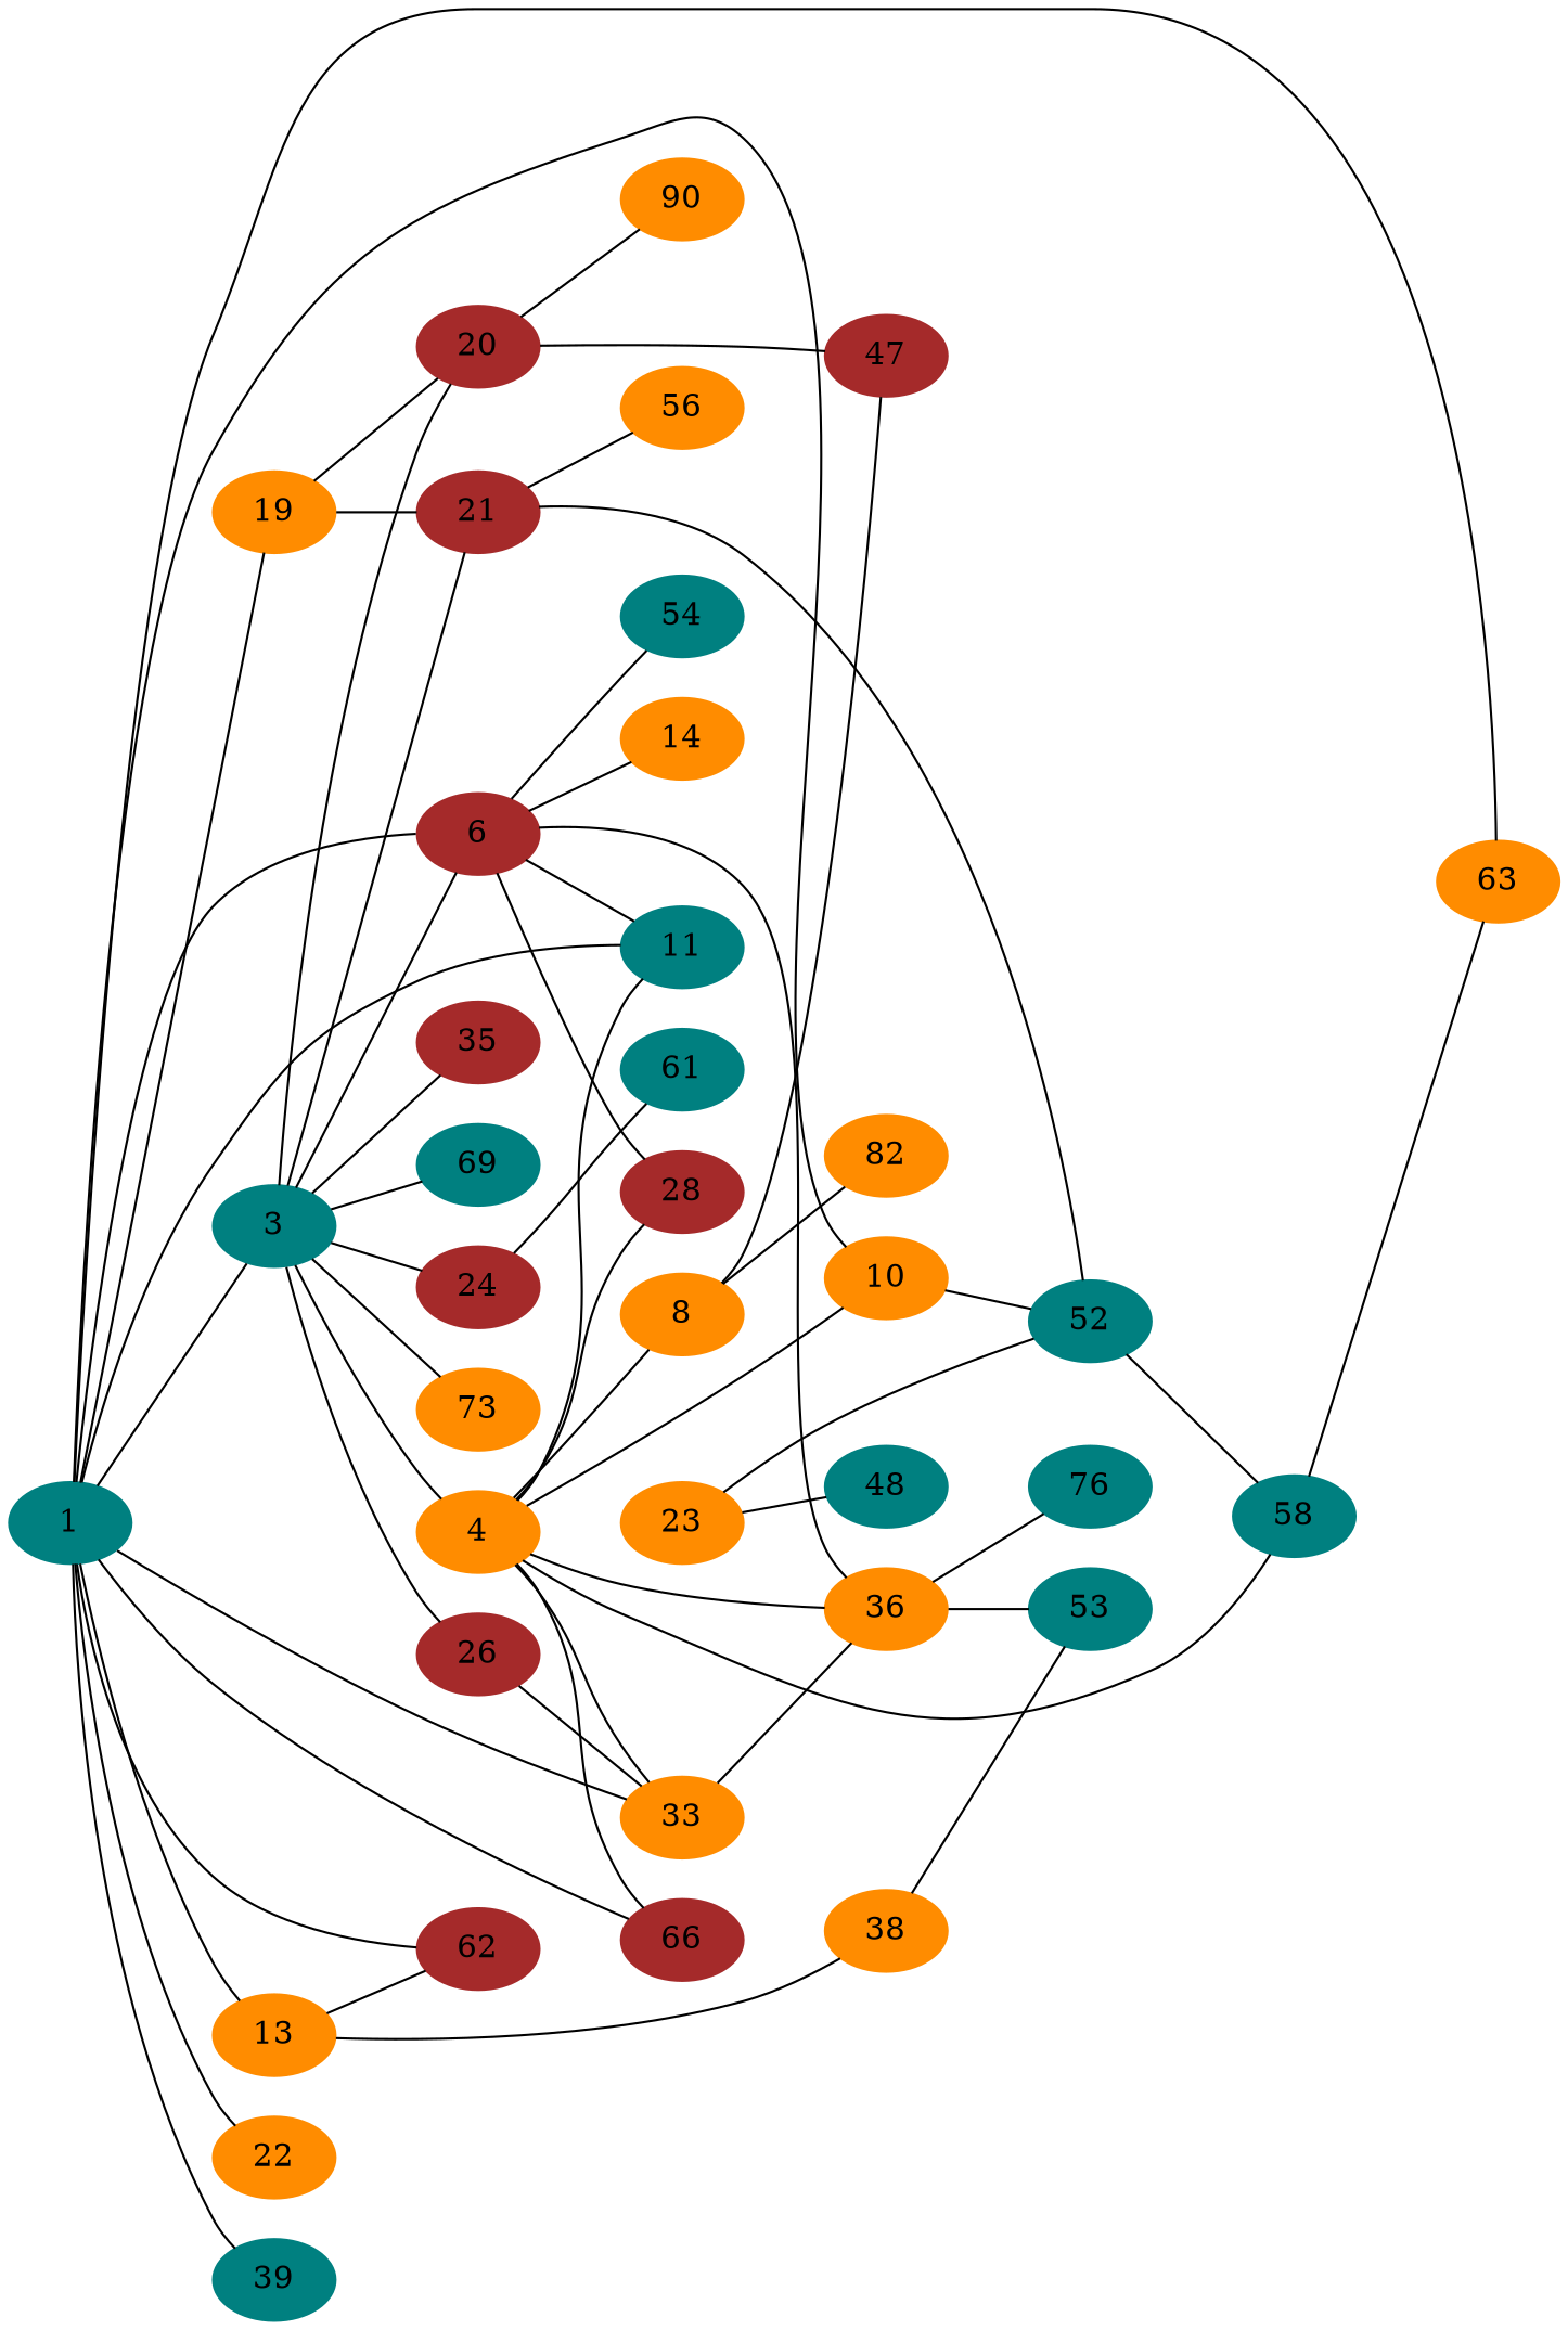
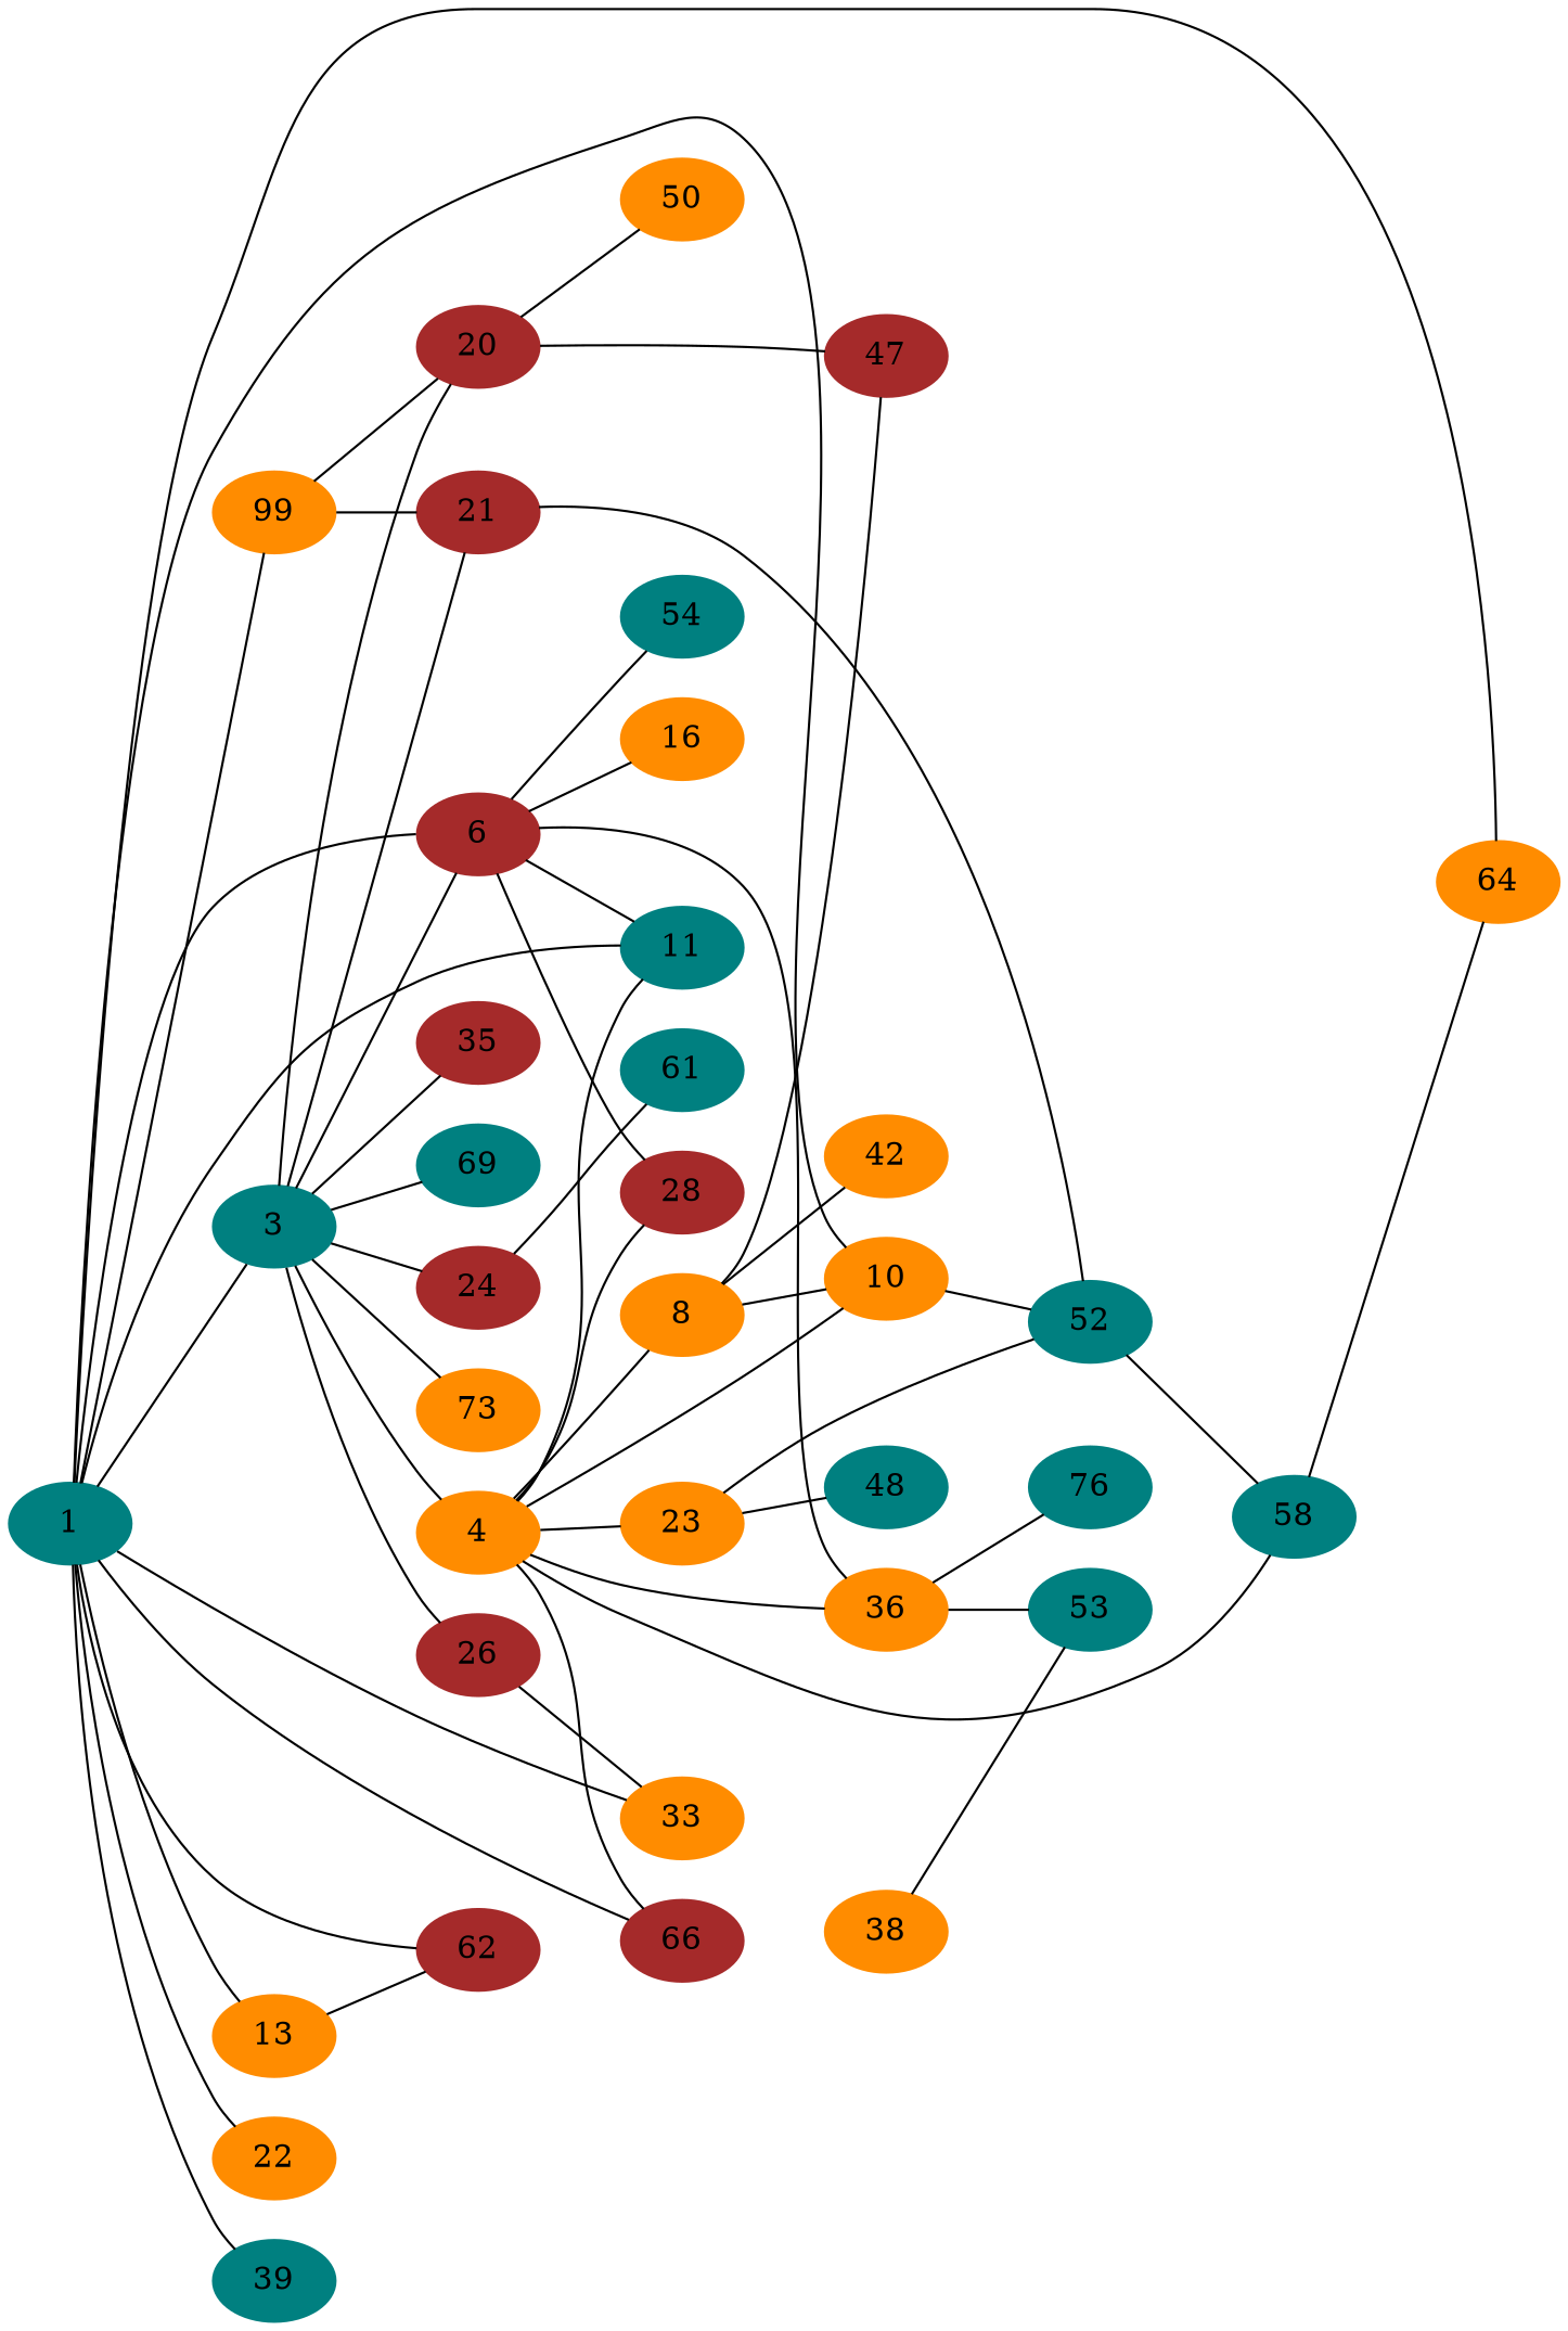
  graph {
    rankdir=LR
    node [color=darkorange style=filled]
    1 [color=teal super="+2+34"]
    3 [color=teal super="+17+5"]
    6 [color=brown super="+7"]
    10 [super="+32"]
    11 [color=teal]
    n6 [label=22]
    13 [super="+29+70+67"]
-   19
+   19 [label=99]
    33 [super="+71"]
    39 [color=teal]
    62 [color=brown]
-   63
+   63 [label=64]
    66 [color=brown]
    4 [super="+14+27+31+9"]
    20 [color=brown super="+60+22"]
    21 [color=brown super="+25"]
    24 [color=brown super="+75"]
    26 [color=brown super="+57+44"]
    35 [color=brown]
    69 [color=teal]
    73
    28 [color=brown]
    36 [super="+40"]
-   16 [label=14]
+   16
    54 [color=teal]
    52 [color=teal super="+59+64"]
    38
    8
    23 [super="+43"]
    58 [color=teal]
    47 [color=brown super="+55"]
-   50 [label=90]
-   56
+   50
    61 [color=teal super="+74"]
-   42 [label=82]
+   42
    48 [color=teal]
    53 [color=teal]
    76 [color=teal]
    1 -- 3
    1 -- 6
    1 -- 10
    1 -- 11
    1 -- n6
    1 -- 13
    1 -- 19
    1 -- 33
    1 -- 39
    1 -- 62
    1 -- 63
    1 -- 66
    3 -- 6
    3 -- 4
    3 -- 20
    3 -- 21
    3 -- 24
    3 -- 26
    3 -- 35
    3 -- 69
    3 -- 73
    6 -- 11
    6 -- 28
    6 -- 36 [weight=2]
    6 -- 16
    6 -- 54
    10 -- 52
    13 -- 62
-   13 -- 38
    19 -- 20
    19 -- 21
-   33 -- 36
    4 -- 10
    4 -- 11
    4 -- 66
    4 -- 28
    4 -- 36 [weight=2]
    4 -- 8
-   4 -- 33
+   4 -- 23
    4 -- 58 [weight=2]
    20 -- 47
    20 -- 50
    21 -- 52
-   21 -- 56
    24 -- 61
    26 -- 33
    36 -- 53
    36 -- 76
    52 -- 58
    38 -- 53
+   8 -- 10
    8 -- 47
    8 -- 42
    23 -- 52
    23 -- 48
    58 -- 63
  }
